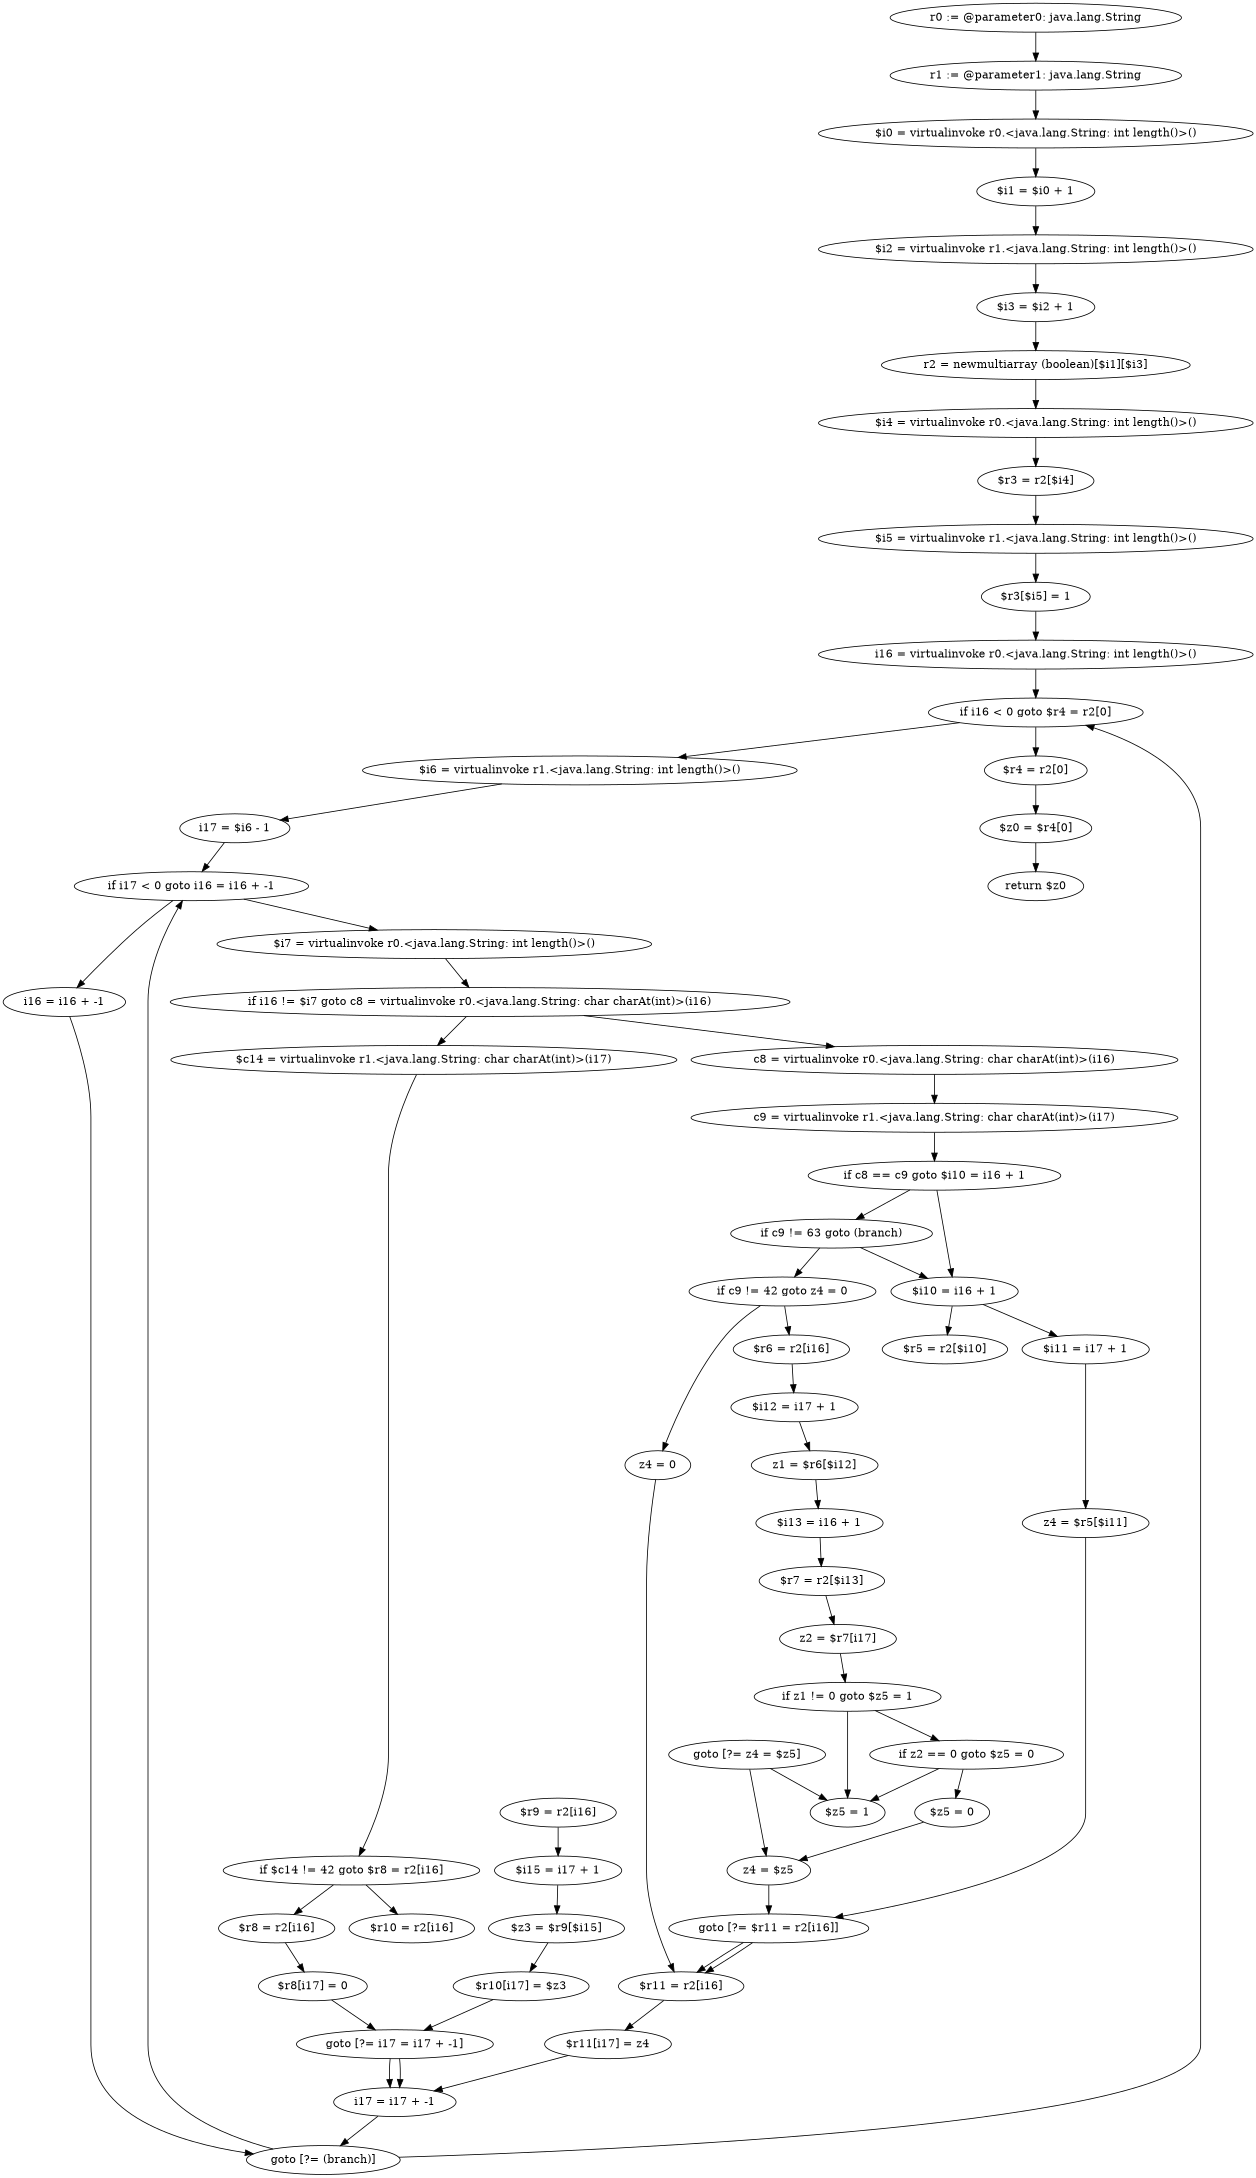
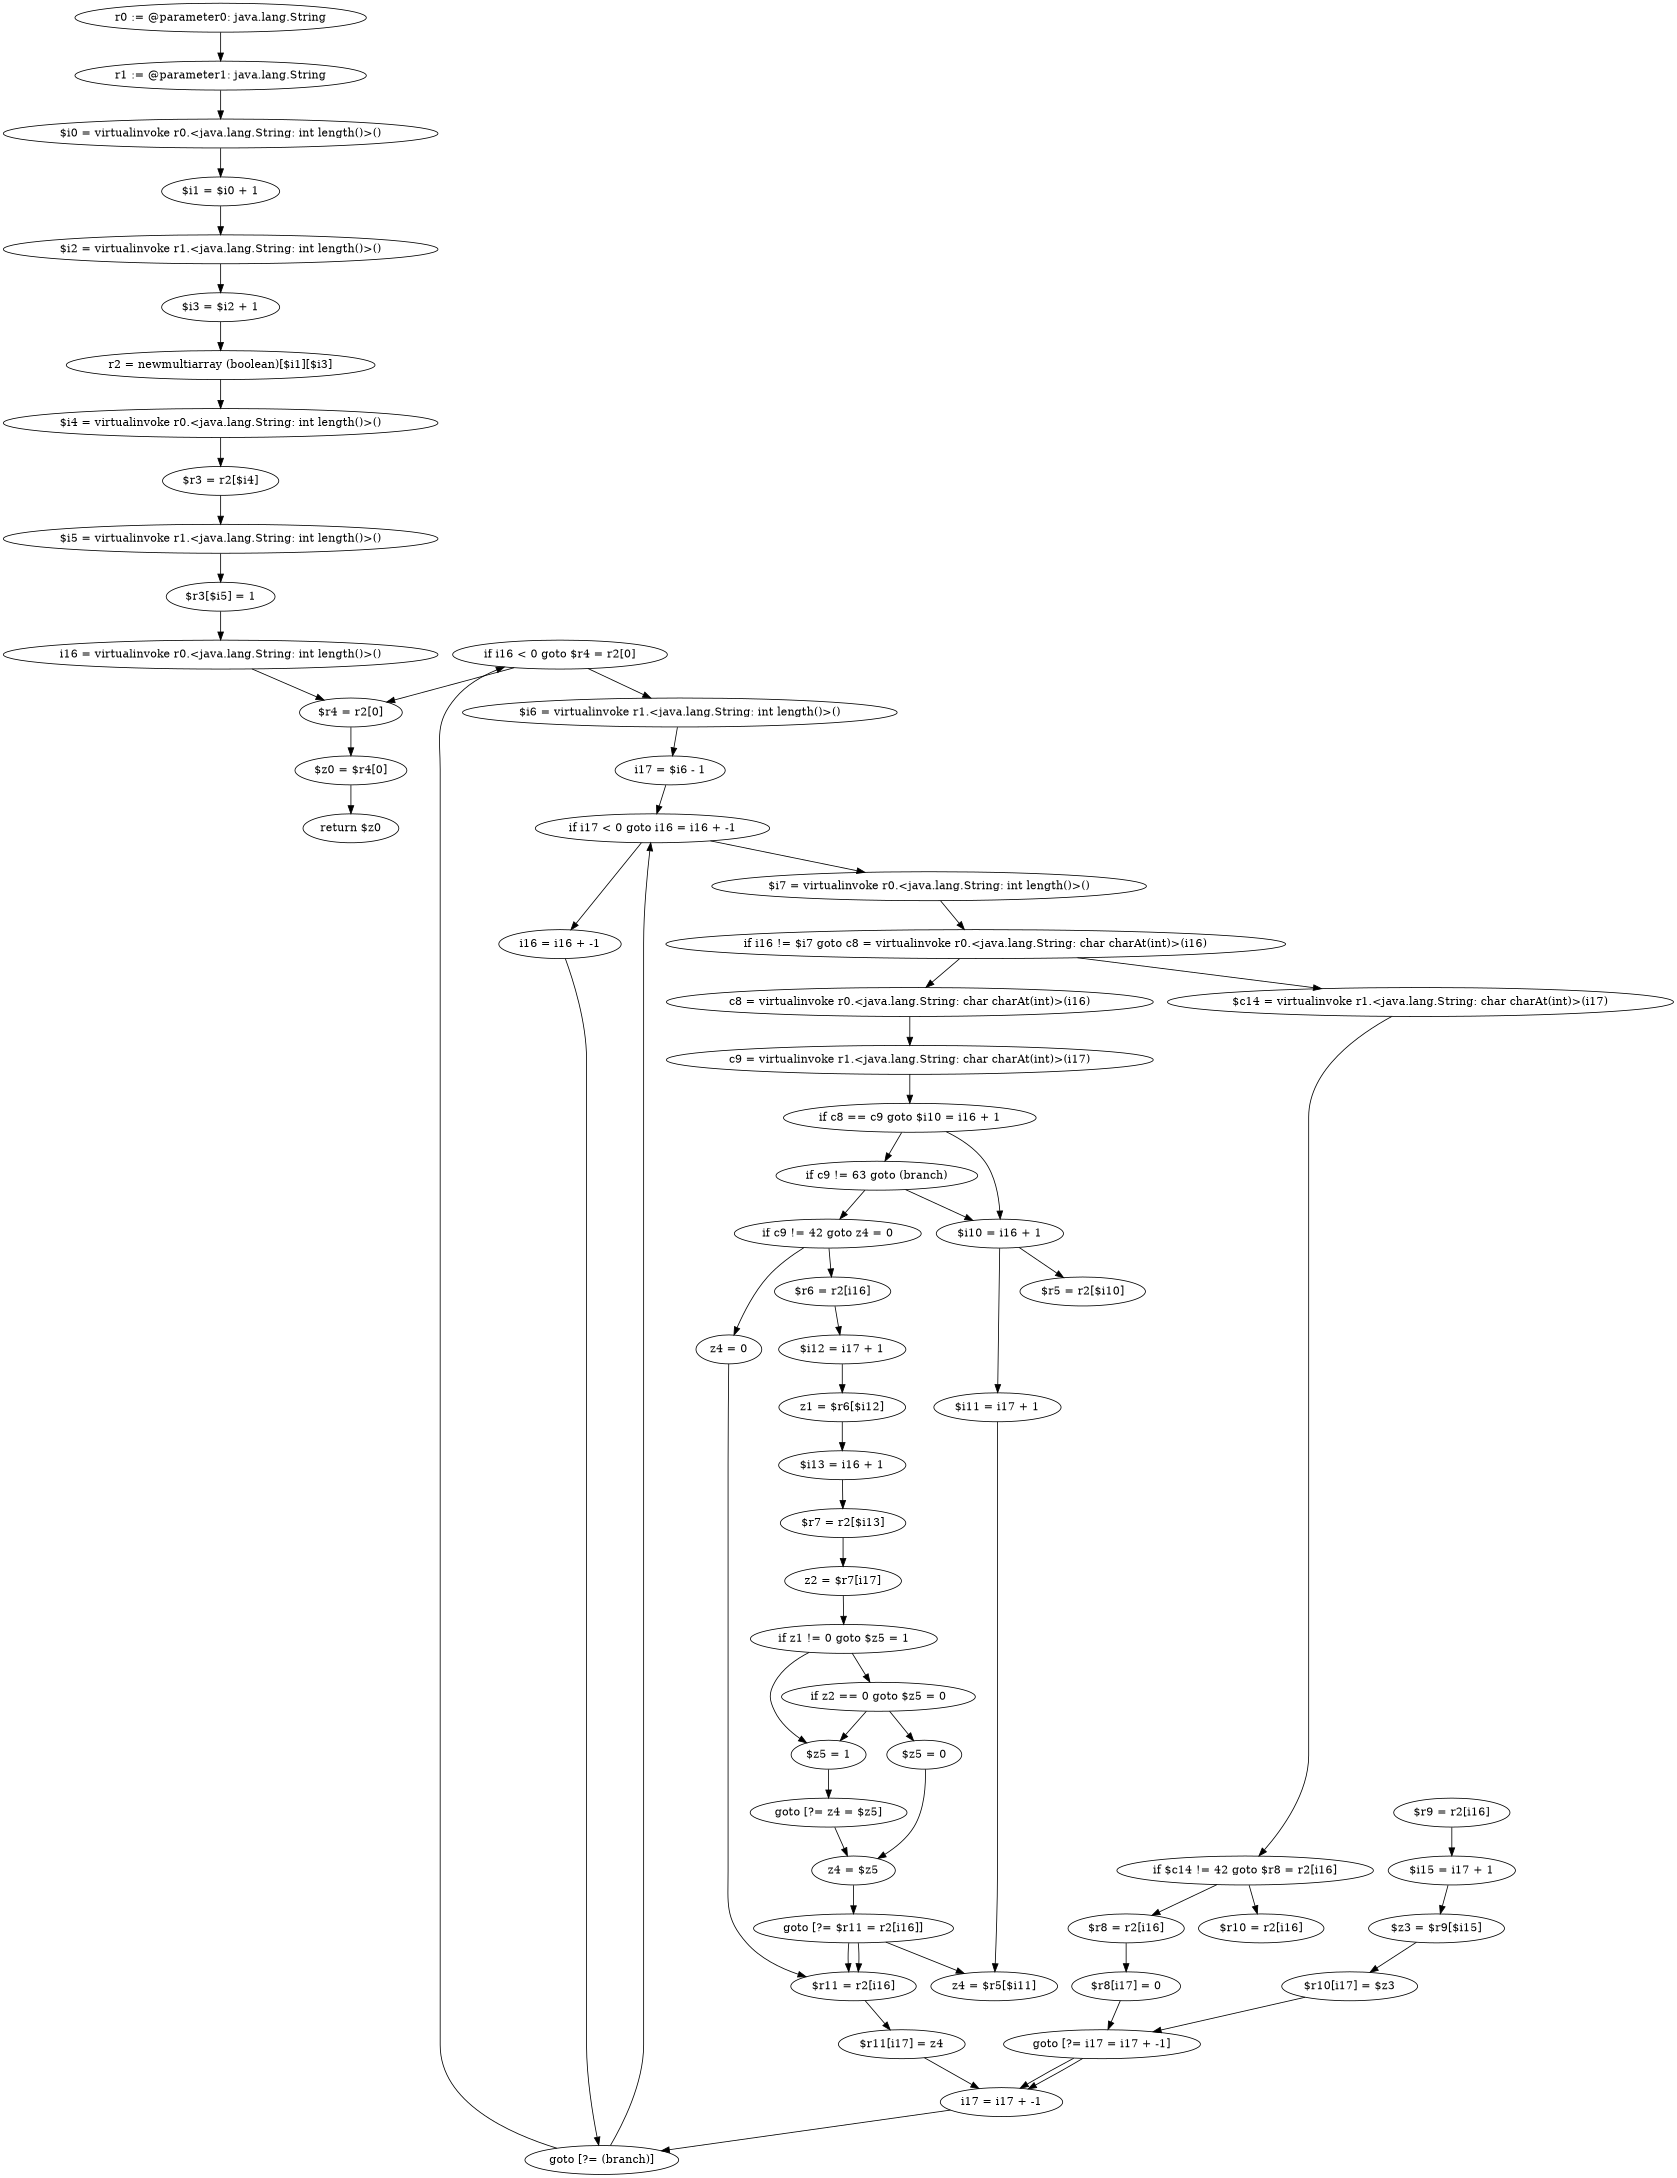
  digraph {
    "r0 := @parameter0: java.lang.String"
    "r1 := @parameter1: java.lang.String"
    "$i0 = virtualinvoke r0.<java.lang.String: int length()>()"
    "$i1 = $i0 + 1"
    "$i2 = virtualinvoke r1.<java.lang.String: int length()>()"
    "$i3 = $i2 + 1"
    "r2 = newmultiarray (boolean)[$i1][$i3]"
    "$i4 = virtualinvoke r0.<java.lang.String: int length()>()"
    "$r3 = r2[$i4]"
    "$i5 = virtualinvoke r1.<java.lang.String: int length()>()"
    "$r3[$i5] = 1"
    "i16 = virtualinvoke r0.<java.lang.String: int length()>()"
    "if i16 < 0 goto $r4 = r2[0]"
    "$i6 = virtualinvoke r1.<java.lang.String: int length()>()"
    "$r4 = r2[0]"
    "i17 = $i6 - 1"
    "$z0 = $r4[0]"
    "if i17 < 0 goto i16 = i16 + -1"
    "$i7 = virtualinvoke r0.<java.lang.String: int length()>()"
    "i16 = i16 + -1"
    "if i16 != $i7 goto c8 = virtualinvoke r0.<java.lang.String: char charAt(int)>(i16)"
    "goto [?= (branch)]"
    "$c14 = virtualinvoke r1.<java.lang.String: char charAt(int)>(i17)"
    "c8 = virtualinvoke r0.<java.lang.String: char charAt(int)>(i16)"
    "if $c14 != 42 goto $r8 = r2[i16]"
    "c9 = virtualinvoke r1.<java.lang.String: char charAt(int)>(i17)"
    "$r10 = r2[i16]"
    "$r8 = r2[i16]"
    "$r8[i17] = 0"
    "$r9 = r2[i16]"
    "$i15 = i17 + 1"
    "$z3 = $r9[$i15]"
    "$r10[i17] = $z3"
    "goto [?= i17 = i17 + -1]"
    "i17 = i17 + -1"
    "if c8 == c9 goto $i10 = i16 + 1"
    "if c9 != 63 goto (branch)"
    "$i10 = i16 + 1"
    "if c9 != 42 goto z4 = 0"
    "$r5 = r2[$i10]"
    "$i11 = i17 + 1"
    "$r6 = r2[i16]"
    "z4 = 0"
    "z4 = $r5[$i11]"
    "goto [?= $r11 = r2[i16]]"
    "$r11 = r2[i16]"
    "$r11[i17] = z4"
    "$i12 = i17 + 1"
    "z1 = $r6[$i12]"
    "$i13 = i16 + 1"
    "$r7 = r2[$i13]"
    "z2 = $r7[i17]"
    "if z1 != 0 goto $z5 = 1"
    "if z2 == 0 goto $z5 = 0"
    "$z5 = 1"
    "$z5 = 0"
    "goto [?= z4 = $z5]"
    "z4 = $z5"
    "return $z0"
    "r0 := @parameter0: java.lang.String" -> "r1 := @parameter1: java.lang.String"
    "r1 := @parameter1: java.lang.String" -> "$i0 = virtualinvoke r0.<java.lang.String: int length()>()"
    "$i0 = virtualinvoke r0.<java.lang.String: int length()>()" -> "$i1 = $i0 + 1"
    "$i1 = $i0 + 1" -> "$i2 = virtualinvoke r1.<java.lang.String: int length()>()"
    "$i2 = virtualinvoke r1.<java.lang.String: int length()>()" -> "$i3 = $i2 + 1"
    "$i3 = $i2 + 1" -> "r2 = newmultiarray (boolean)[$i1][$i3]"
    "r2 = newmultiarray (boolean)[$i1][$i3]" -> "$i4 = virtualinvoke r0.<java.lang.String: int length()>()"
    "$i4 = virtualinvoke r0.<java.lang.String: int length()>()" -> "$r3 = r2[$i4]"
    "$r3 = r2[$i4]" -> "$i5 = virtualinvoke r1.<java.lang.String: int length()>()"
    "$i5 = virtualinvoke r1.<java.lang.String: int length()>()" -> "$r3[$i5] = 1"
    "$r3[$i5] = 1" -> "i16 = virtualinvoke r0.<java.lang.String: int length()>()"
-   "i16 = virtualinvoke r0.<java.lang.String: int length()>()" -> "if i16 < 0 goto $r4 = r2[0]"
+   "i16 = virtualinvoke r0.<java.lang.String: int length()>()" -> "$r4 = r2[0]"
    "if i16 < 0 goto $r4 = r2[0]" -> "$i6 = virtualinvoke r1.<java.lang.String: int length()>()"
    "if i16 < 0 goto $r4 = r2[0]" -> "$r4 = r2[0]"
    "$i6 = virtualinvoke r1.<java.lang.String: int length()>()" -> "i17 = $i6 - 1"
    "$r4 = r2[0]" -> "$z0 = $r4[0]"
    "i17 = $i6 - 1" -> "if i17 < 0 goto i16 = i16 + -1"
    "$z0 = $r4[0]" -> "return $z0"
    "if i17 < 0 goto i16 = i16 + -1" -> "$i7 = virtualinvoke r0.<java.lang.String: int length()>()"
    "if i17 < 0 goto i16 = i16 + -1" -> "i16 = i16 + -1"
    "$i7 = virtualinvoke r0.<java.lang.String: int length()>()" -> "if i16 != $i7 goto c8 = virtualinvoke r0.<java.lang.String: char charAt(int)>(i16)"
    "i16 = i16 + -1" -> "goto [?= (branch)]"
    "if i16 != $i7 goto c8 = virtualinvoke r0.<java.lang.String: char charAt(int)>(i16)" -> "$c14 = virtualinvoke r1.<java.lang.String: char charAt(int)>(i17)"
    "if i16 != $i7 goto c8 = virtualinvoke r0.<java.lang.String: char charAt(int)>(i16)" -> "c8 = virtualinvoke r0.<java.lang.String: char charAt(int)>(i16)"
    "goto [?= (branch)]" -> "if i16 < 0 goto $r4 = r2[0]"
    "goto [?= (branch)]" -> "if i17 < 0 goto i16 = i16 + -1"
    "$c14 = virtualinvoke r1.<java.lang.String: char charAt(int)>(i17)" -> "if $c14 != 42 goto $r8 = r2[i16]"
    "c8 = virtualinvoke r0.<java.lang.String: char charAt(int)>(i16)" -> "c9 = virtualinvoke r1.<java.lang.String: char charAt(int)>(i17)"
    "if $c14 != 42 goto $r8 = r2[i16]" -> "$r10 = r2[i16]"
    "if $c14 != 42 goto $r8 = r2[i16]" -> "$r8 = r2[i16]"
    "c9 = virtualinvoke r1.<java.lang.String: char charAt(int)>(i17)" -> "if c8 == c9 goto $i10 = i16 + 1"
    "$r8 = r2[i16]" -> "$r8[i17] = 0"
    "$r8[i17] = 0" -> "goto [?= i17 = i17 + -1]"
    "$r9 = r2[i16]" -> "$i15 = i17 + 1"
    "$i15 = i17 + 1" -> "$z3 = $r9[$i15]"
    "$z3 = $r9[$i15]" -> "$r10[i17] = $z3"
    "$r10[i17] = $z3" -> "goto [?= i17 = i17 + -1]"
    "goto [?= i17 = i17 + -1]" -> "i17 = i17 + -1"
    "goto [?= i17 = i17 + -1]" -> "i17 = i17 + -1"
    "i17 = i17 + -1" -> "goto [?= (branch)]"
    "if c8 == c9 goto $i10 = i16 + 1" -> "if c9 != 63 goto (branch)"
    "if c8 == c9 goto $i10 = i16 + 1" -> "$i10 = i16 + 1"
    "if c9 != 63 goto (branch)" -> "$i10 = i16 + 1"
    "if c9 != 63 goto (branch)" -> "if c9 != 42 goto z4 = 0"
    "$i10 = i16 + 1" -> "$r5 = r2[$i10]"
    "$i10 = i16 + 1" -> "$i11 = i17 + 1"
    "if c9 != 42 goto z4 = 0" -> "$r6 = r2[i16]"
    "if c9 != 42 goto z4 = 0" -> "z4 = 0"
    "$i11 = i17 + 1" -> "z4 = $r5[$i11]"
    "$r6 = r2[i16]" -> "$i12 = i17 + 1"
    "z4 = 0" -> "$r11 = r2[i16]"
-   "z4 = $r5[$i11]" -> "goto [?= $r11 = r2[i16]]"
+   "goto [?= $r11 = r2[i16]]" -> "z4 = $r5[$i11]"
    "goto [?= $r11 = r2[i16]]" -> "$r11 = r2[i16]"
    "goto [?= $r11 = r2[i16]]" -> "$r11 = r2[i16]"
    "$r11 = r2[i16]" -> "$r11[i17] = z4"
    "$r11[i17] = z4" -> "i17 = i17 + -1"
    "$i12 = i17 + 1" -> "z1 = $r6[$i12]"
    "z1 = $r6[$i12]" -> "$i13 = i16 + 1"
    "$i13 = i16 + 1" -> "$r7 = r2[$i13]"
    "$r7 = r2[$i13]" -> "z2 = $r7[i17]"
    "z2 = $r7[i17]" -> "if z1 != 0 goto $z5 = 1"
    "if z1 != 0 goto $z5 = 1" -> "if z2 == 0 goto $z5 = 0"
    "if z1 != 0 goto $z5 = 1" -> "$z5 = 1"
    "if z2 == 0 goto $z5 = 0" -> "$z5 = 1"
    "if z2 == 0 goto $z5 = 0" -> "$z5 = 0"
-   "goto [?= z4 = $z5]" -> "$z5 = 1"
+   "$z5 = 1" -> "goto [?= z4 = $z5]"
    "$z5 = 0" -> "z4 = $z5"
    "goto [?= z4 = $z5]" -> "z4 = $z5"
    "z4 = $z5" -> "goto [?= $r11 = r2[i16]]"
  }
